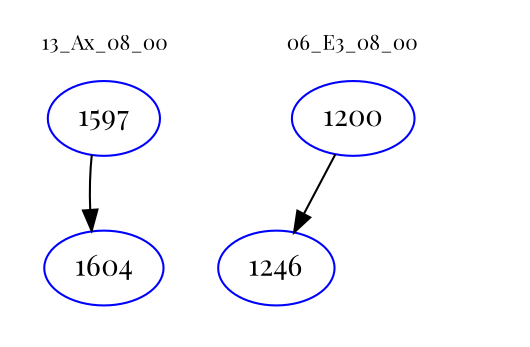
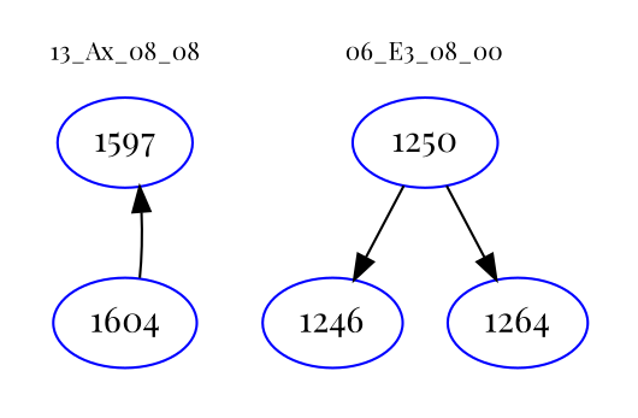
  digraph {
    fontname="Playfair Display"
    node [color=blue fontname="Playfair Display"]
    edge [color=black fontname="Playfair Display"]
    n1 [label=1597]
    n2 [label=1604]
-   n3 [label=1200]
+   n3 [label=1250]
    n4 [label=1246]
+   n5 [label=1264]
    subgraph cluster_1 {
      color=white
      fontsize=10
-     label="13_Ax_08_00"
+     label="13_Ax_08_08"
      n1
      n2
    }
    subgraph cluster_2 {
      color=white
      fontsize=10
      label="06_E3_08_00"
      n3
      n4
+     n5
    }
-   n1 -> n2
+   n2 -> n1
    n3 -> n4
+   n3 -> n5
  }
